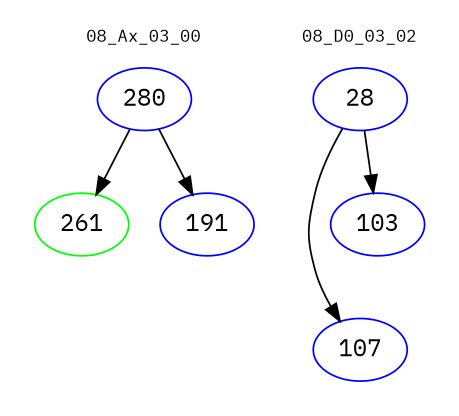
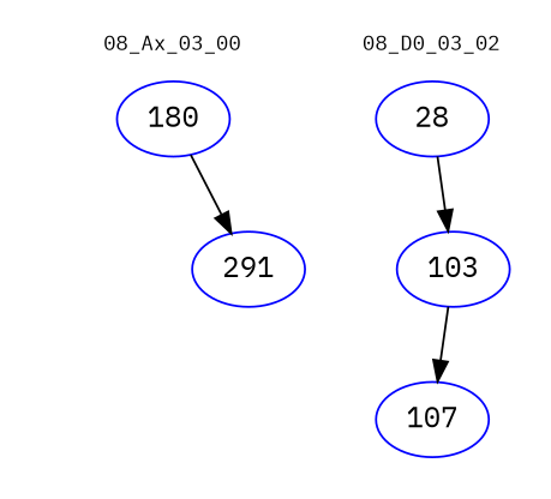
  digraph {
    fontname="IBM Plex Mono"
    node [color=blue fontname="IBM Plex Mono"]
    edge [color=black fontname="IBM Plex Mono"]
-   n1 [label=280]
-   n2 [color=green label=261]
-   n3 [label=191]
+   n1 [label=180]
+   n3 [label=291]
    n4 [label=28]
    n5 [label=107]
    n6 [label=103]
    subgraph cluster_1 {
      color=white
      fontsize=10
      label="08_Ax_03_00"
      n1
-     n2
      n3
    }
    subgraph cluster_2 {
      color=white
      fontsize=10
      label="08_D0_03_02"
      n4
      n5
      n6
    }
-   n1 -> n2
    n1 -> n3
-   n4 -> n5
+   n6 -> n5
    n4 -> n6
  }
